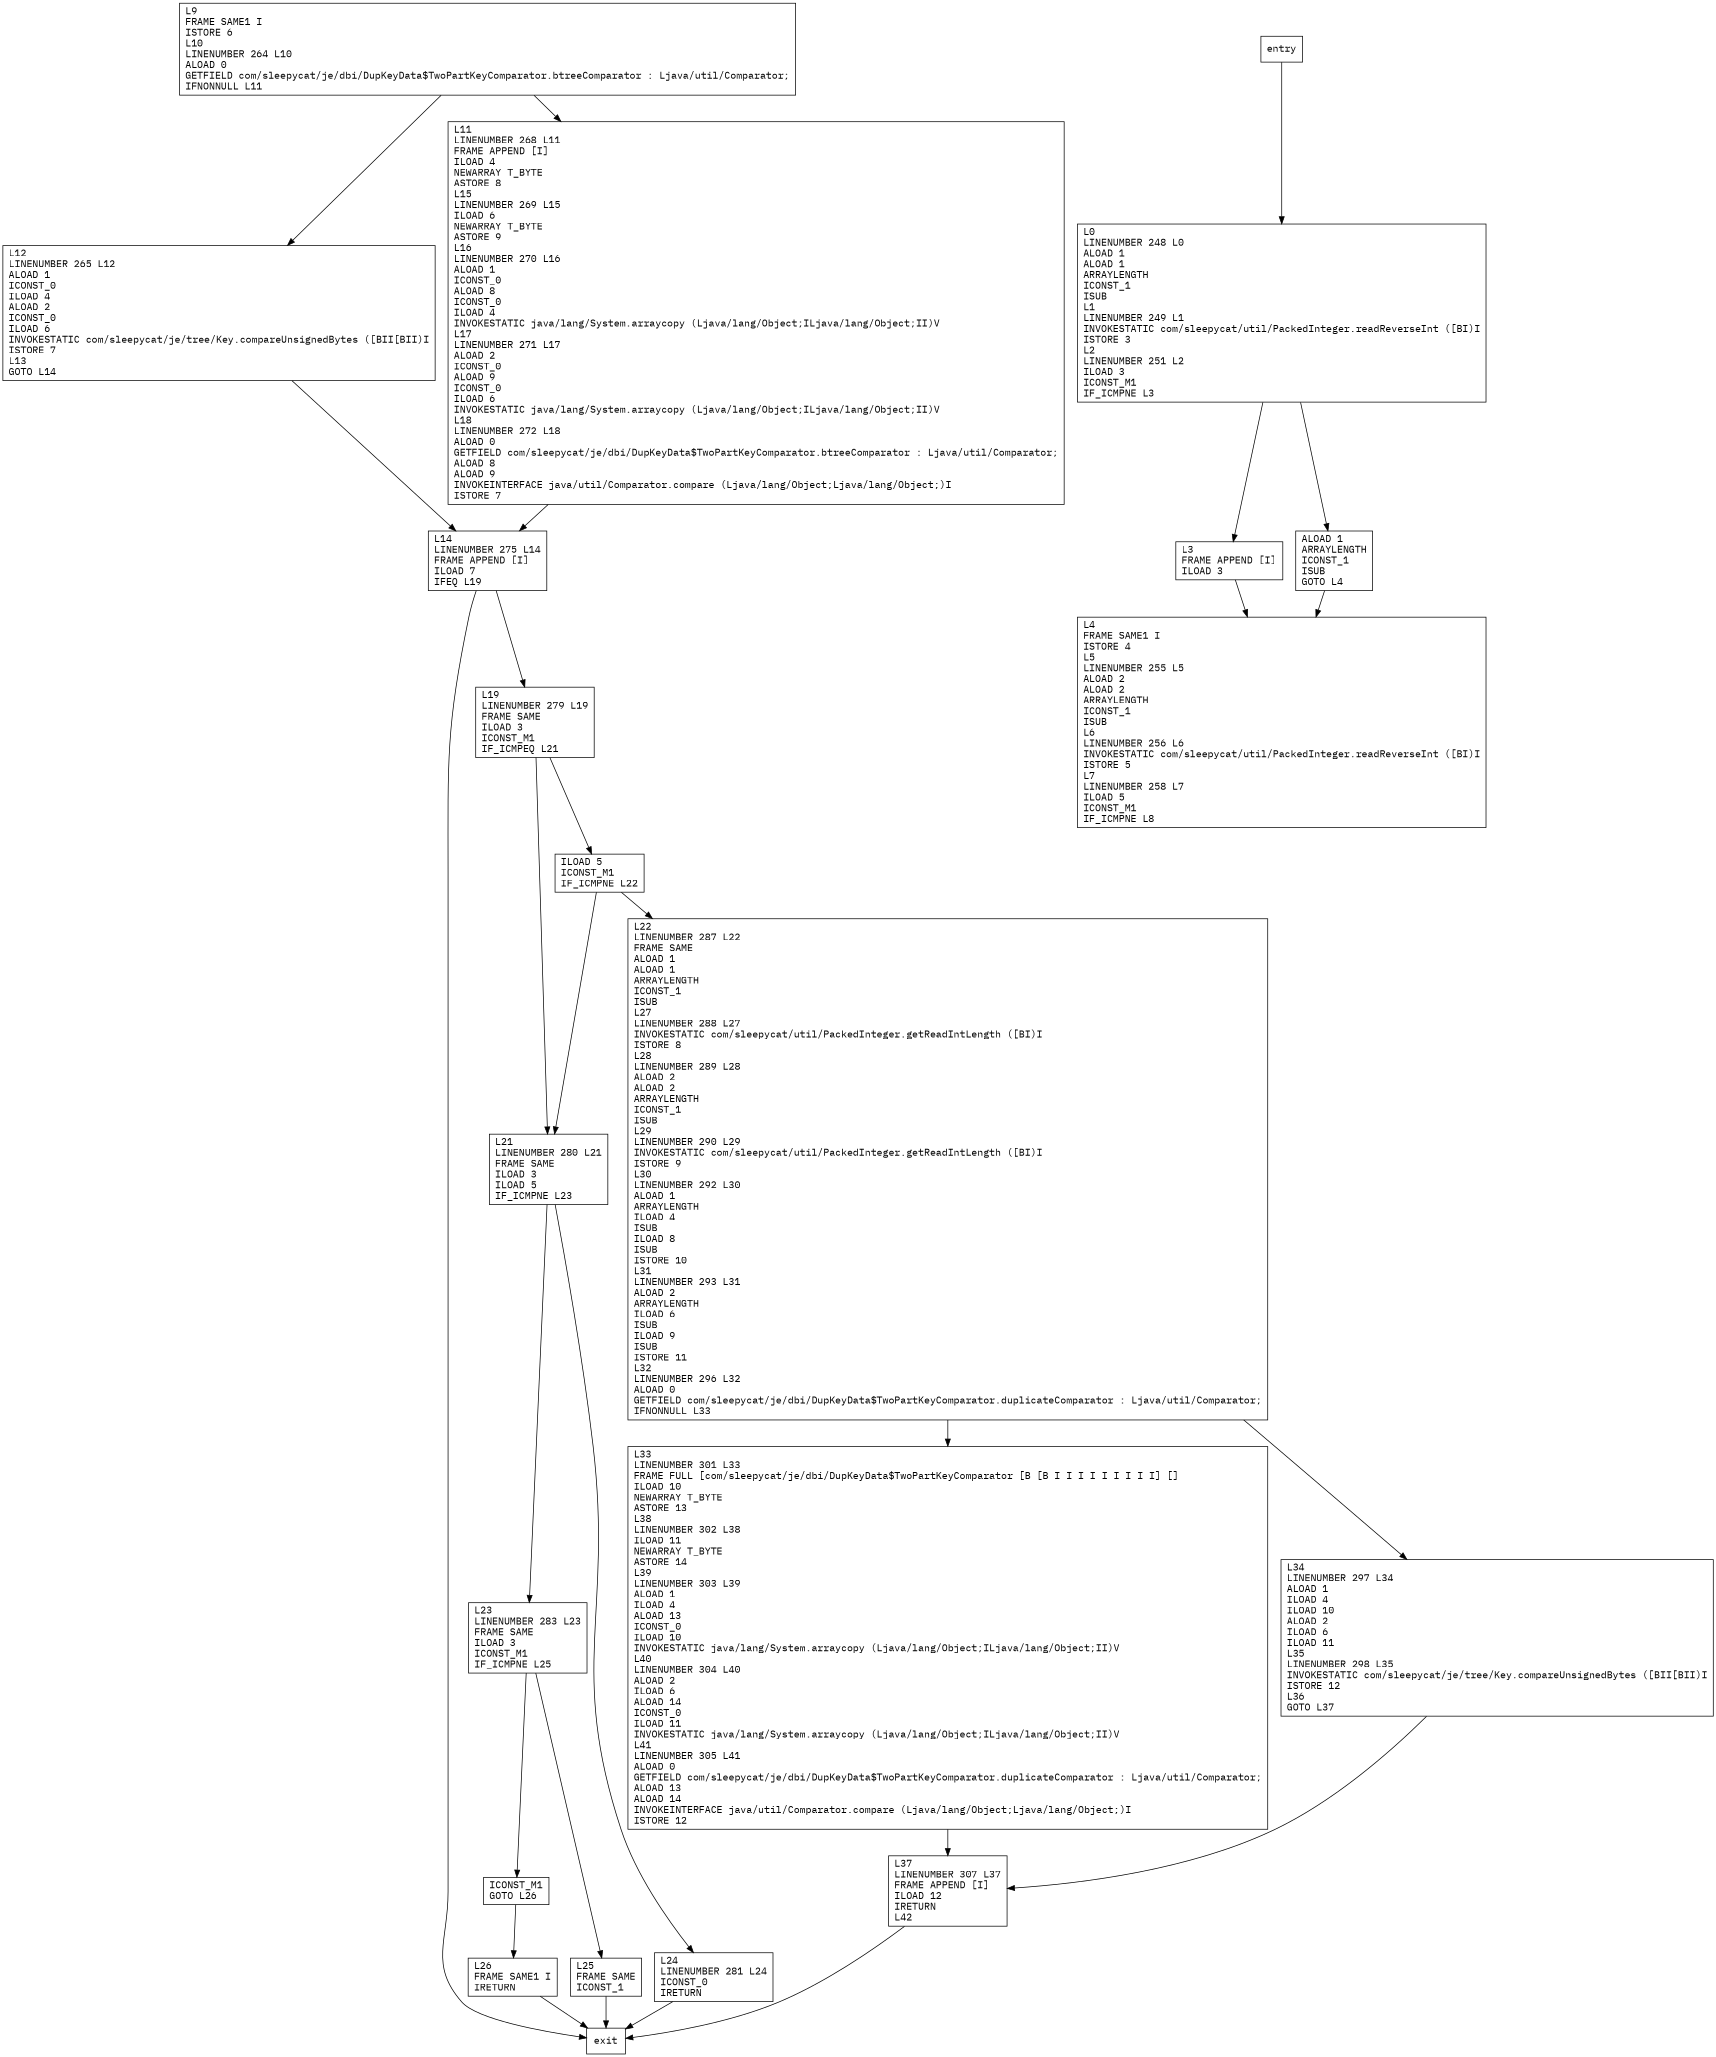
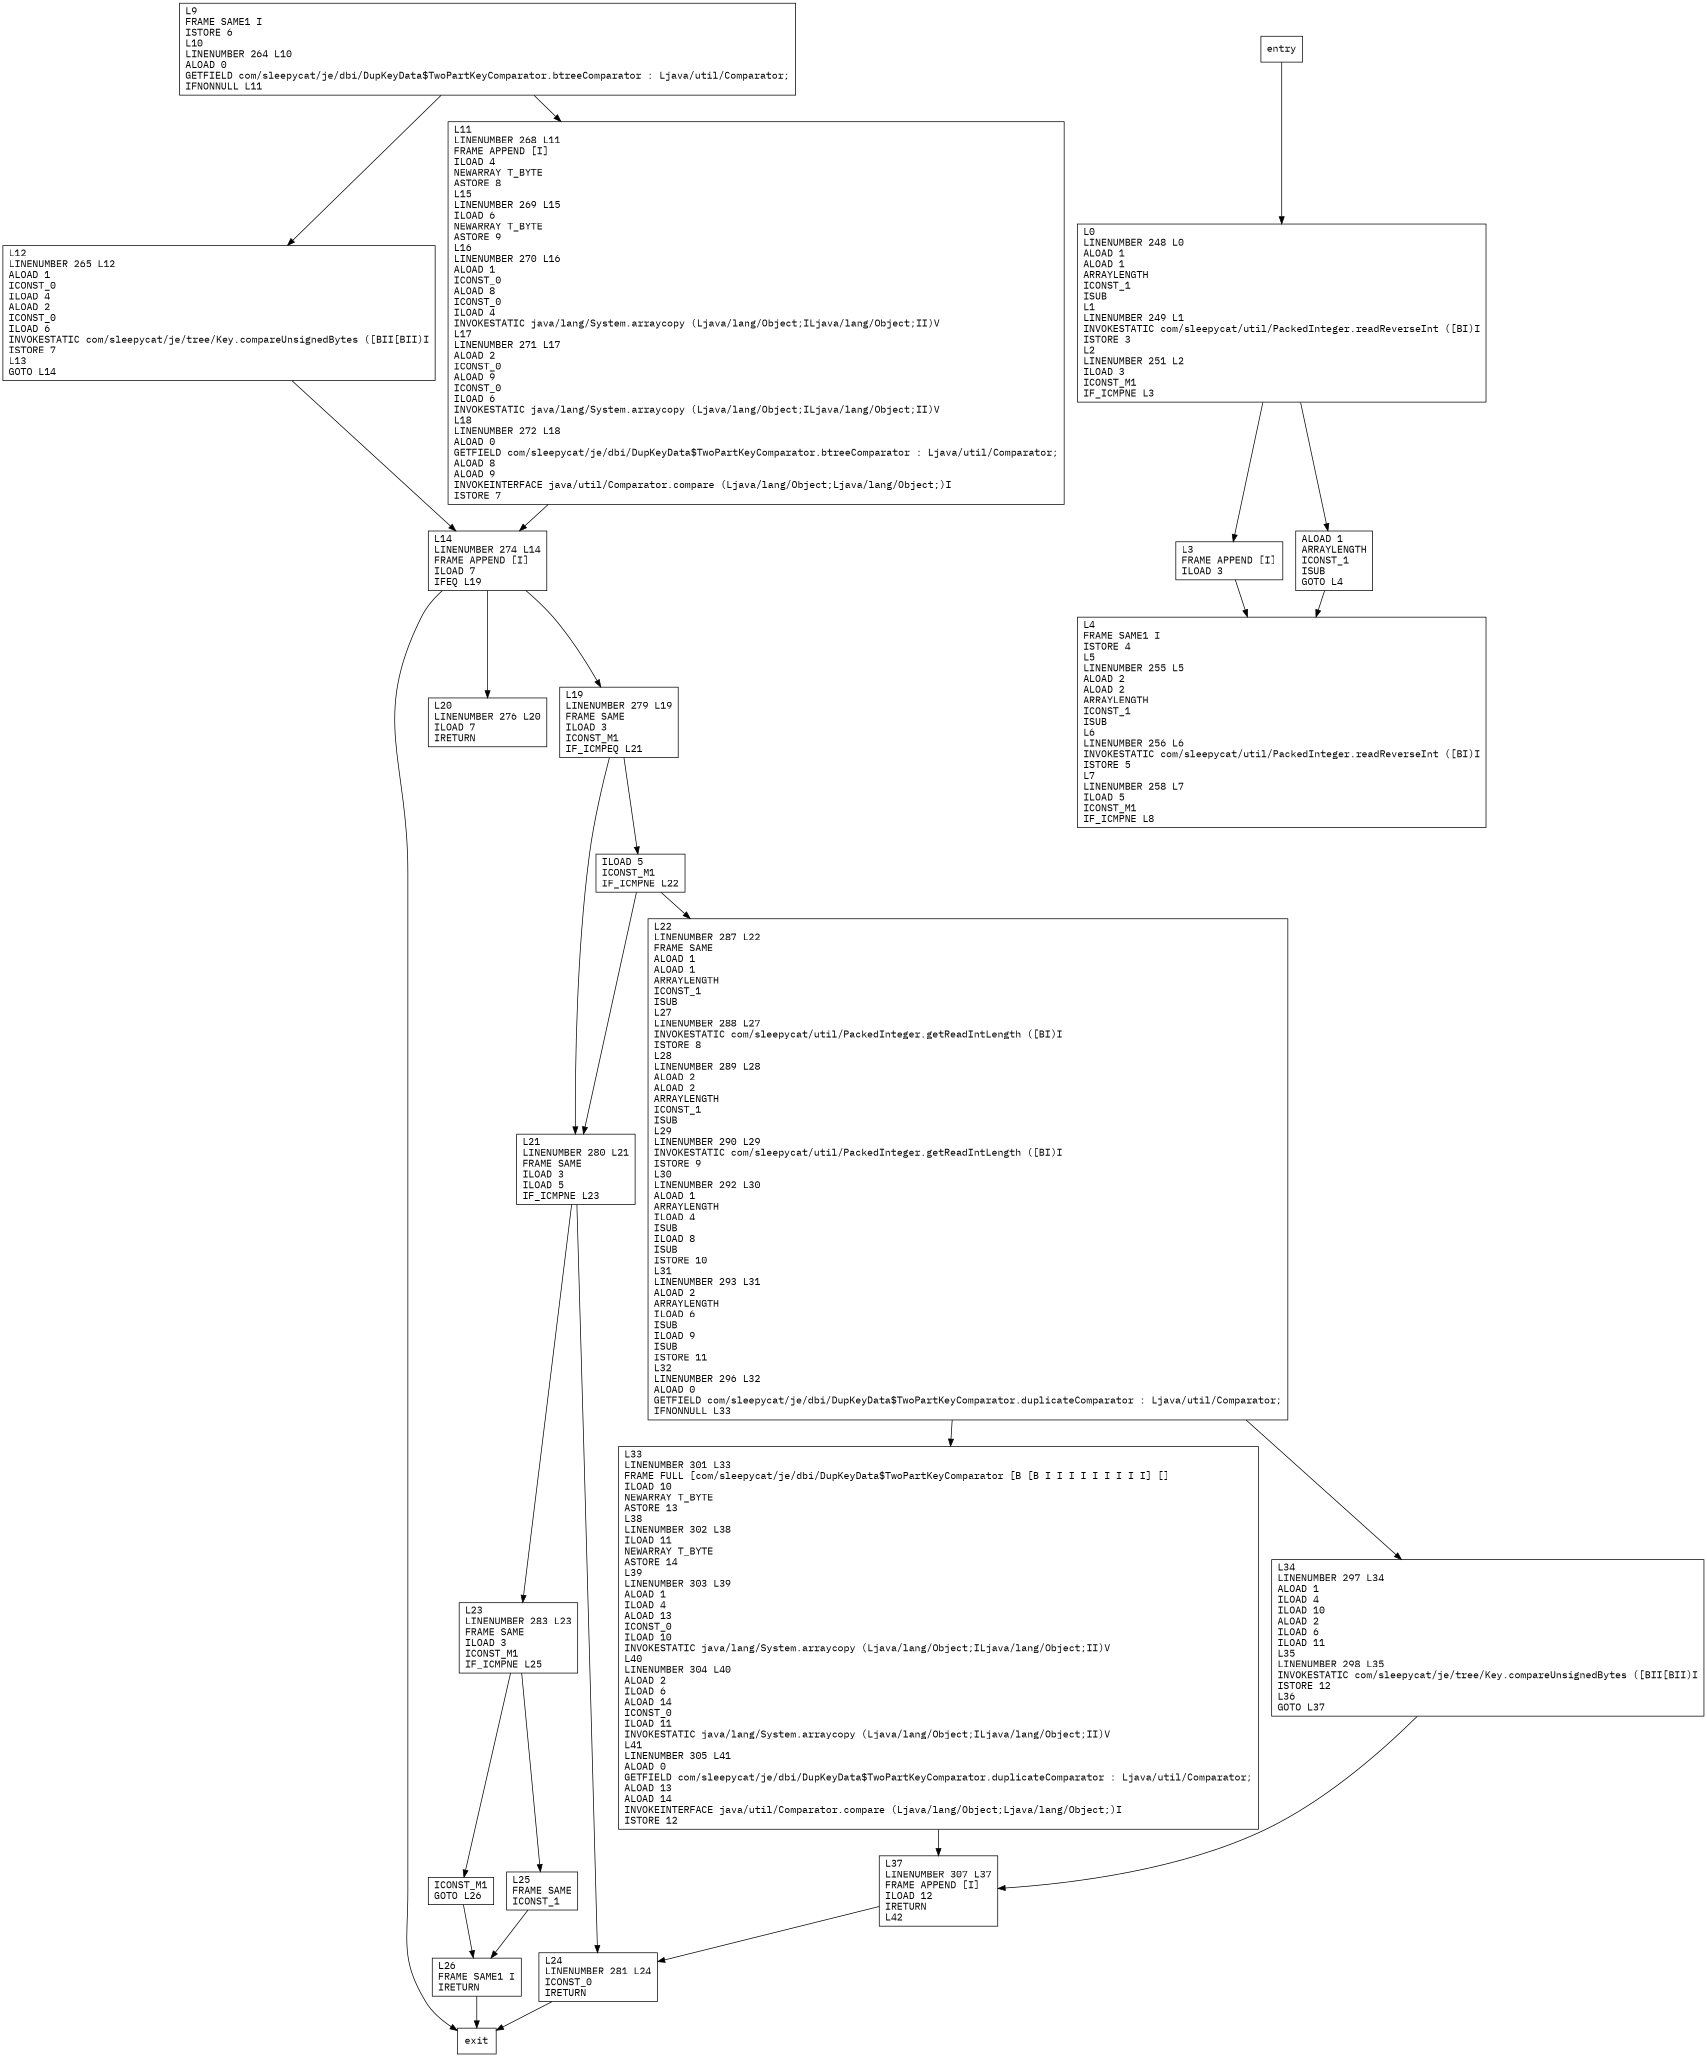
  digraph {
    fontname="IBM Plex Mono"
    node [fontname="IBM Plex Mono" shape=record]
    edge [fontname="IBM Plex Mono"]
    n1 [label="ICONST_M1\lGOTO L26\l"]
    n2 [label="L26\lFRAME SAME1 I\lIRETURN\l"]
    exit
    n4 [label="L33\lLINENUMBER 301 L33\lFRAME FULL [com/sleepycat/je/dbi/DupKeyData$TwoPartKeyComparator [B [B I I I I I I I I I] []\lILOAD 10\lNEWARRAY T_BYTE\lASTORE 13\lL38\lLINENUMBER 302 L38\lILOAD 11\lNEWARRAY T_BYTE\lASTORE 14\lL39\lLINENUMBER 303 L39\lALOAD 1\lILOAD 4\lALOAD 13\lICONST_0\lILOAD 10\lINVOKESTATIC java/lang/System.arraycopy (Ljava/lang/Object;ILjava/lang/Object;II)V\lL40\lLINENUMBER 304 L40\lALOAD 2\lILOAD 6\lALOAD 14\lICONST_0\lILOAD 11\lINVOKESTATIC java/lang/System.arraycopy (Ljava/lang/Object;ILjava/lang/Object;II)V\lL41\lLINENUMBER 305 L41\lALOAD 0\lGETFIELD com/sleepycat/je/dbi/DupKeyData$TwoPartKeyComparator.duplicateComparator : Ljava/util/Comparator;\lALOAD 13\lALOAD 14\lINVOKEINTERFACE java/util/Comparator.compare (Ljava/lang/Object;Ljava/lang/Object;)I\lISTORE 12\l"]
    n5 [label="L37\lLINENUMBER 307 L37\lFRAME APPEND [I]\lILOAD 12\lIRETURN\lL42\l"]
    n6 [label="L0\lLINENUMBER 248 L0\lALOAD 1\lALOAD 1\lARRAYLENGTH\lICONST_1\lISUB\lL1\lLINENUMBER 249 L1\lINVOKESTATIC com/sleepycat/util/PackedInteger.readReverseInt ([BI)I\lISTORE 3\lL2\lLINENUMBER 251 L2\lILOAD 3\lICONST_M1\lIF_ICMPNE L3\l"]
    n7 [label="L3\lFRAME APPEND [I]\lILOAD 3\l"]
    n8 [label="ALOAD 1\lARRAYLENGTH\lICONST_1\lISUB\lGOTO L4\l"]
    n9 [label="L4\lFRAME SAME1 I\lISTORE 4\lL5\lLINENUMBER 255 L5\lALOAD 2\lALOAD 2\lARRAYLENGTH\lICONST_1\lISUB\lL6\lLINENUMBER 256 L6\lINVOKESTATIC com/sleepycat/util/PackedInteger.readReverseInt ([BI)I\lISTORE 5\lL7\lLINENUMBER 258 L7\lILOAD 5\lICONST_M1\lIF_ICMPNE L8\l"]
+   n10 [label="L20\lLINENUMBER 276 L20\lILOAD 7\lIRETURN\l"]
    n11 [label="L12\lLINENUMBER 265 L12\lALOAD 1\lICONST_0\lILOAD 4\lALOAD 2\lICONST_0\lILOAD 6\lINVOKESTATIC com/sleepycat/je/tree/Key.compareUnsignedBytes ([BII[BII)I\lISTORE 7\lL13\lGOTO L14\l"]
-   n12 [label="L14\lLINENUMBER 275 L14\lFRAME APPEND [I]\lILOAD 7\lIFEQ L19\l"]
+   n12 [label="L14\lLINENUMBER 274 L14\lFRAME APPEND [I]\lILOAD 7\lIFEQ L19\l"]
    n13 [label="L19\lLINENUMBER 279 L19\lFRAME SAME\lILOAD 3\lICONST_M1\lIF_ICMPEQ L21\l"]
    n14 [label="L9\lFRAME SAME1 I\lISTORE 6\lL10\lLINENUMBER 264 L10\lALOAD 0\lGETFIELD com/sleepycat/je/dbi/DupKeyData$TwoPartKeyComparator.btreeComparator : Ljava/util/Comparator;\lIFNONNULL L11\l"]
    n15 [label="L11\lLINENUMBER 268 L11\lFRAME APPEND [I]\lILOAD 4\lNEWARRAY T_BYTE\lASTORE 8\lL15\lLINENUMBER 269 L15\lILOAD 6\lNEWARRAY T_BYTE\lASTORE 9\lL16\lLINENUMBER 270 L16\lALOAD 1\lICONST_0\lALOAD 8\lICONST_0\lILOAD 4\lINVOKESTATIC java/lang/System.arraycopy (Ljava/lang/Object;ILjava/lang/Object;II)V\lL17\lLINENUMBER 271 L17\lALOAD 2\lICONST_0\lALOAD 9\lICONST_0\lILOAD 6\lINVOKESTATIC java/lang/System.arraycopy (Ljava/lang/Object;ILjava/lang/Object;II)V\lL18\lLINENUMBER 272 L18\lALOAD 0\lGETFIELD com/sleepycat/je/dbi/DupKeyData$TwoPartKeyComparator.btreeComparator : Ljava/util/Comparator;\lALOAD 8\lALOAD 9\lINVOKEINTERFACE java/util/Comparator.compare (Ljava/lang/Object;Ljava/lang/Object;)I\lISTORE 7\l"]
    n16 [label="ILOAD 5\lICONST_M1\lIF_ICMPNE L22\l"]
    n17 [label="L21\lLINENUMBER 280 L21\lFRAME SAME\lILOAD 3\lILOAD 5\lIF_ICMPNE L23\l"]
    n18 [label="L22\lLINENUMBER 287 L22\lFRAME SAME\lALOAD 1\lALOAD 1\lARRAYLENGTH\lICONST_1\lISUB\lL27\lLINENUMBER 288 L27\lINVOKESTATIC com/sleepycat/util/PackedInteger.getReadIntLength ([BI)I\lISTORE 8\lL28\lLINENUMBER 289 L28\lALOAD 2\lALOAD 2\lARRAYLENGTH\lICONST_1\lISUB\lL29\lLINENUMBER 290 L29\lINVOKESTATIC com/sleepycat/util/PackedInteger.getReadIntLength ([BI)I\lISTORE 9\lL30\lLINENUMBER 292 L30\lALOAD 1\lARRAYLENGTH\lILOAD 4\lISUB\lILOAD 8\lISUB\lISTORE 10\lL31\lLINENUMBER 293 L31\lALOAD 2\lARRAYLENGTH\lILOAD 6\lISUB\lILOAD 9\lISUB\lISTORE 11\lL32\lLINENUMBER 296 L32\lALOAD 0\lGETFIELD com/sleepycat/je/dbi/DupKeyData$TwoPartKeyComparator.duplicateComparator : Ljava/util/Comparator;\lIFNONNULL L33\l"]
    n19 [label="L23\lLINENUMBER 283 L23\lFRAME SAME\lILOAD 3\lICONST_M1\lIF_ICMPNE L25\l"]
    n20 [label="L24\lLINENUMBER 281 L24\lICONST_0\lIRETURN\l"]
    n21 [label="L34\lLINENUMBER 297 L34\lALOAD 1\lILOAD 4\lILOAD 10\lALOAD 2\lILOAD 6\lILOAD 11\lL35\lLINENUMBER 298 L35\lINVOKESTATIC com/sleepycat/je/tree/Key.compareUnsignedBytes ([BII[BII)I\lISTORE 12\lL36\lGOTO L37\l"]
    n22 [label="L25\lFRAME SAME\lICONST_1\l"]
    entry
    n1 -> n2
    n2 -> exit
    n4 -> n5
-   n5 -> exit
+   n5 -> n20
    n6 -> n7
    n6 -> n8
    n7 -> n9
    n8 -> n9
    n11 -> n12
    n12 -> exit
+   n12 -> n10
    n12 -> n13
    n13 -> n16
    n13 -> n17
    n14 -> n11
    n14 -> n15
    n15 -> n12
    n16 -> n17
    n16 -> n18
    n17 -> n19
    n17 -> n20
    n18 -> n4
    n18 -> n21
    n19 -> n1
    n19 -> n22
    n20 -> exit
    n21 -> n5
-   n22 -> exit
+   n22 -> n2
    entry -> n6
  }
